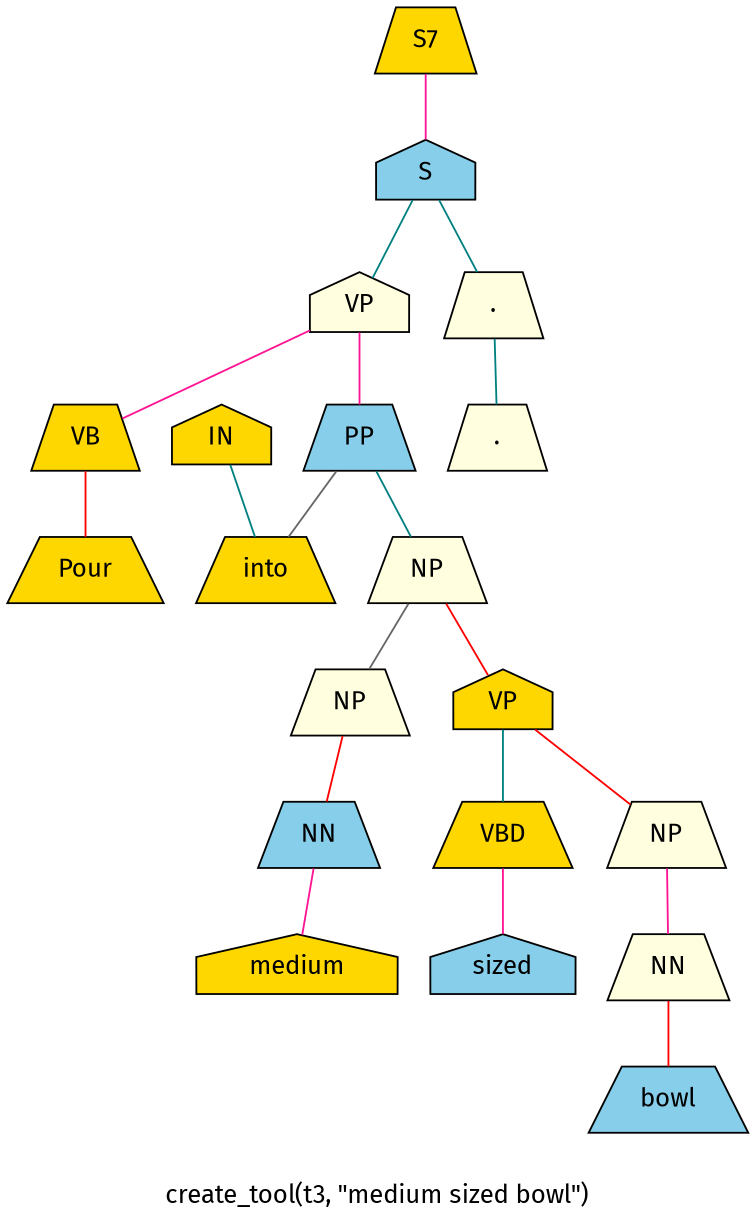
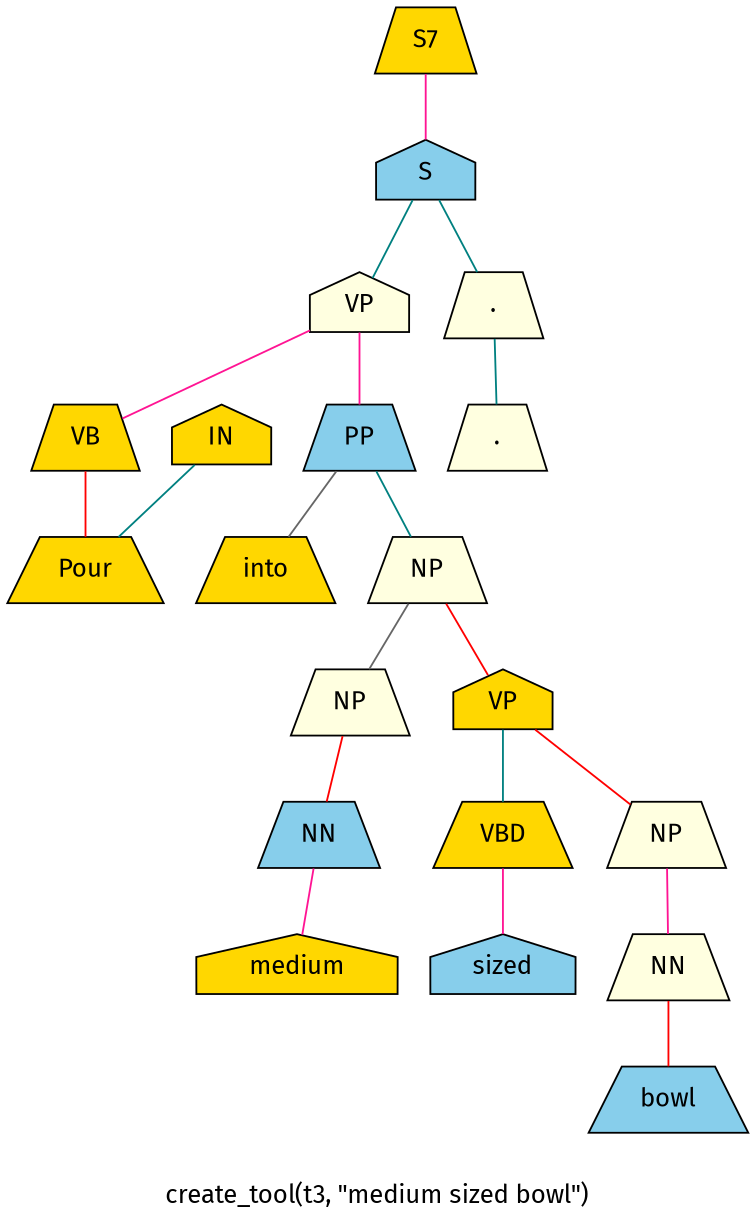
  graph {
    fontname="Fira Sans"
    label="create_tool(t3, \"medium sized bowl\")"
    node [fillcolor=gold fontname="Fira Sans" shape=trapezium style=filled]
    edge [color=deeppink fontname="Fira Sans"]
    n1 [label=S7]
    n2 [fillcolor=skyblue label=S shape=house]
    n3 [fillcolor=lightyellow label=VP shape=house]
    n4 [fillcolor=lightyellow label="."]
    n5 [label=VB]
    n6 [fillcolor=skyblue label=PP]
    n7 [fillcolor=lightyellow label="."]
    n8 [label=Pour]
    n9 [fillcolor=lightyellow label=NP]
    n10 [label=into]
    n11 [label=IN shape=house]
    n12 [fillcolor=lightyellow label=NP]
    n13 [label=VP shape=house]
    n14 [fillcolor=skyblue label=NN]
    n15 [label=VBD]
    n16 [fillcolor=lightyellow label=NP]
    n17 [label=medium shape=house]
    n18 [fillcolor=skyblue label=sized shape=house]
    n19 [fillcolor=lightyellow label=NN]
    n20 [fillcolor=skyblue label=bowl]
    n1 -- n2
    n2 -- n3 [color=teal]
    n2 -- n4 [color=teal]
    n3 -- n5
    n3 -- n6
    n4 -- n7 [color=teal]
    n5 -- n8 [color=red]
    n6 -- n9 [color=teal]
    n6 -- n10 [color=gray40]
    n9 -- n12 [color=gray40]
    n9 -- n13 [color=red]
-   n11 -- n10 [color=teal]
+   n11 -- n8 [color=teal]
    n12 -- n14 [color=red]
    n13 -- n15 [color=teal]
    n13 -- n16 [color=red]
    n14 -- n17
    n15 -- n18
    n16 -- n19
    n19 -- n20 [color=red]
  }
